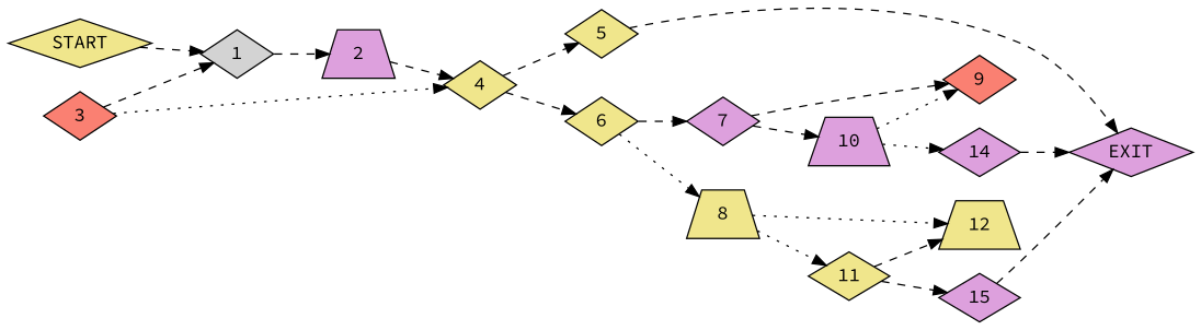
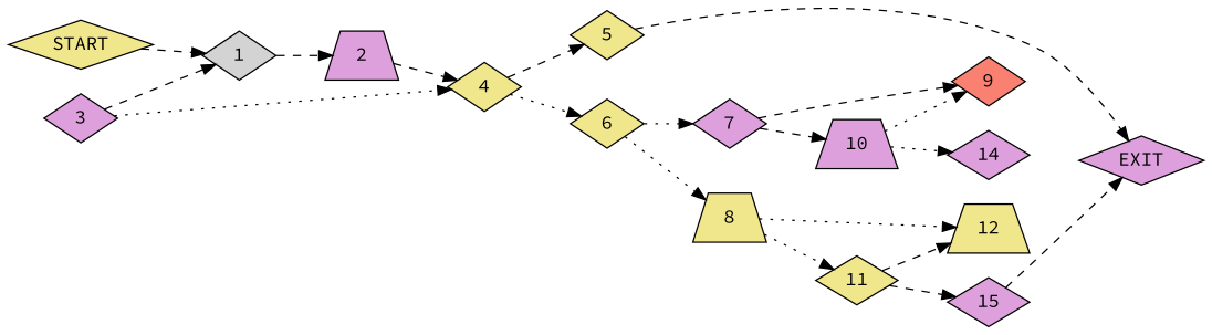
  digraph {
    fontname="Source Code Pro"
    rankdir=LR
    node [fillcolor=khaki fontname="Source Code Pro" shape=diamond style=filled]
    edge [fontname="Source Code Pro" style=dashed]
    n1 [label=START]
    1 [fillcolor=lightgrey]
    2 [fillcolor=plum shape=trapezium]
    n4 [fillcolor=plum label=EXIT]
    4
-   3 [fillcolor=salmon]
+   3 [fillcolor=plum]
    5
    6
    7 [fillcolor=plum]
    8 [shape=trapezium]
    9 [fillcolor=salmon]
    10 [fillcolor=plum shape=trapezium]
    11
    12 [shape=trapezium]
    14 [fillcolor=plum]
    15 [fillcolor=plum]
    n1 -> 1
    1 -> 2
    2 -> 4
    4 -> 5
-   4 -> 6
+   4 -> 6 [style=dotted]
    3 -> 1
    3 -> 4 [style=dotted]
    5 -> n4
-   6 -> 7
+   6 -> 7 [style=dotted]
    6 -> 8 [style=dotted]
    7 -> 9
    7 -> 10
    8 -> 11 [style=dotted]
    8 -> 12 [style=dotted]
    10 -> 9 [style=dotted]
    10 -> 14 [style=dotted]
    11 -> 12
    11 -> 15
-   14 -> n4
    15 -> n4
  }
